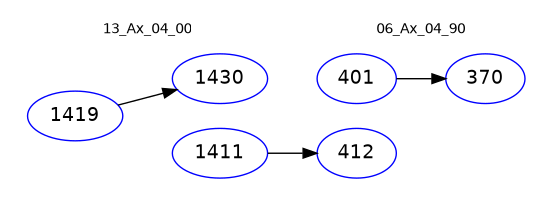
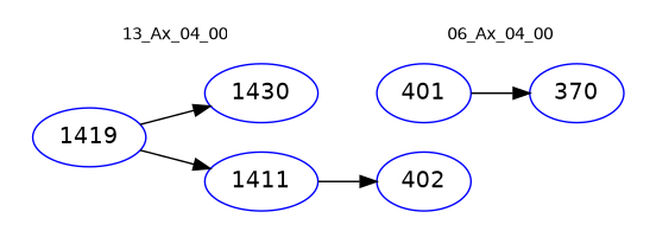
  digraph {
    fontname="DejaVu Sans"
    rankdir=LR
    node [color=blue fontname="DejaVu Sans"]
    edge [color=black fontname="DejaVu Sans"]
    n1 [label=401]
    n2 [label=370]
-   n3 [label=412]
+   n3 [label=402]
    n4 [label=1419]
    n5 [label=1411]
    n6 [label=1430]
    subgraph cluster_1 {
      color=white
      fontsize=10
-     label="06_Ax_04_90"
+     label="06_Ax_04_00"
      n1
      n2
      n3
    }
    subgraph cluster_2 {
      color=white
      fontsize=10
      label="13_Ax_04_00"
      n4
      n5
      n6
    }
    n1 -> n2
+   n4 -> n5
    n4 -> n6
    n5 -> n3
  }
